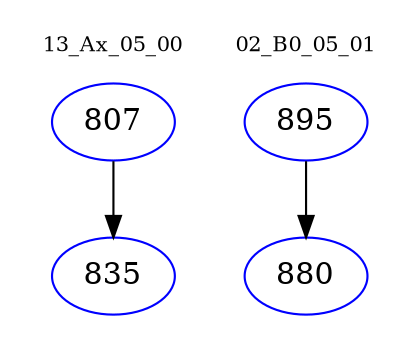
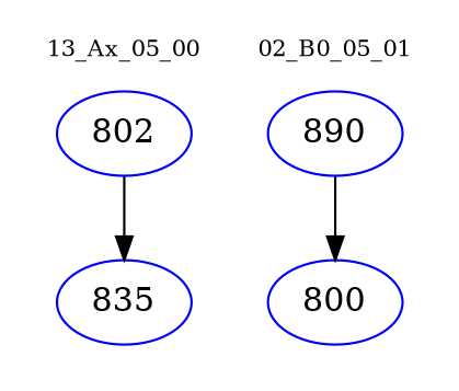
  digraph {
    node [color=blue]
    edge [color=black]
-   n1 [label=807]
+   n1 [label=802]
    n2 [label=835]
-   n3 [label=895]
-   n4 [label=880]
+   n3 [label=890]
+   n4 [label=800]
    subgraph cluster_1 {
      color=white
      fontsize=10
      label="13_Ax_05_00"
      n1
      n2
    }
    subgraph cluster_2 {
      color=white
      fontsize=10
      label="02_B0_05_01"
      n3
      n4
    }
    n1 -> n2
    n3 -> n4
  }
